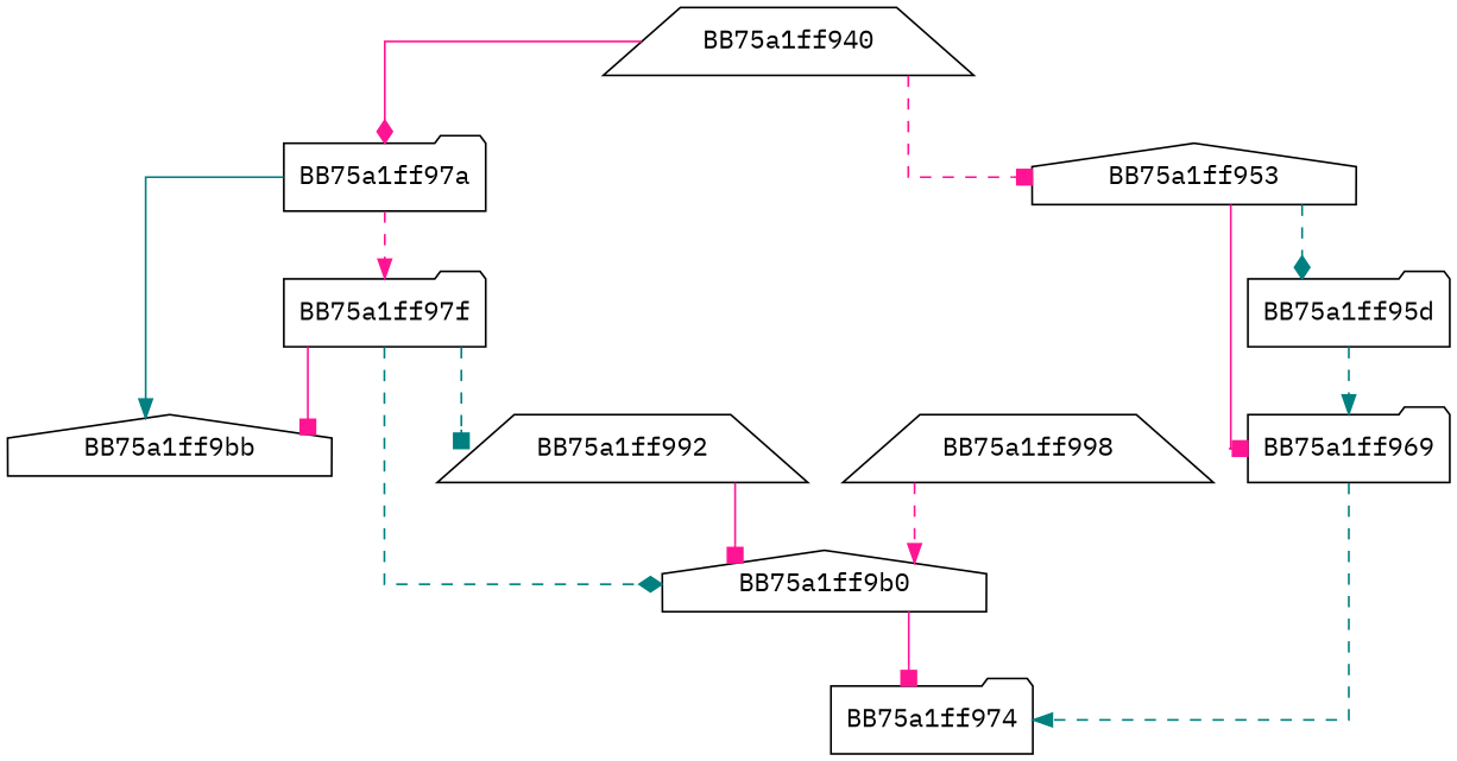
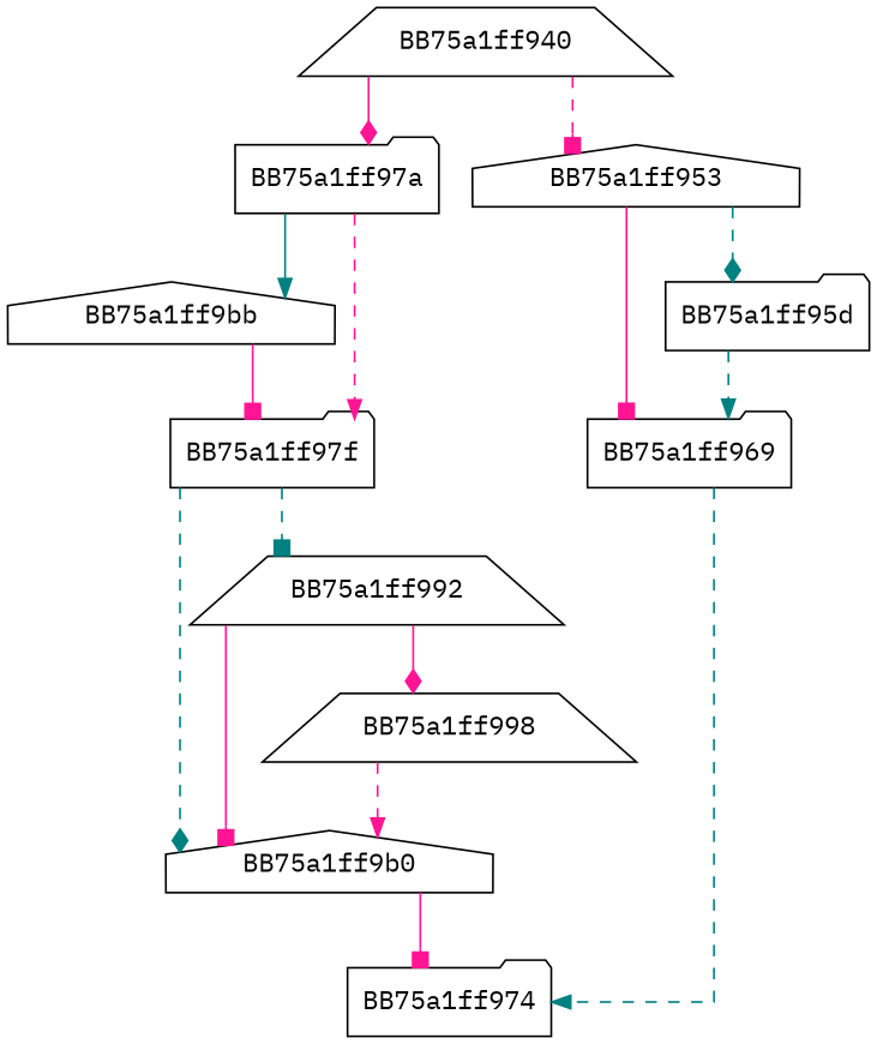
  digraph {
    fontname="IBM Plex Mono"
    splines=ortho
    node [fontname="IBM Plex Mono" shape=folder]
    edge [arrowhead=box color=deeppink fontname="IBM Plex Mono" style=dashed]
    BB75a1ff940 [shape=trapezium]
    BB75a1ff97a
    BB75a1ff953 [shape=house]
    BB75a1ff9bb [shape=house]
    BB75a1ff97f
    BB75a1ff969
    BB75a1ff95d
    BB75a1ff9b0 [shape=house]
    BB75a1ff992 [shape=trapezium]
    BB75a1ff974
    BB75a1ff998 [shape=trapezium]
    BB75a1ff940 -> BB75a1ff97a [arrowhead=diamond style=solid]
    BB75a1ff940 -> BB75a1ff953
    BB75a1ff97a -> BB75a1ff9bb [arrowhead=normal color=teal style=solid]
    BB75a1ff97a -> BB75a1ff97f [arrowhead=normal]
    BB75a1ff953 -> BB75a1ff969 [style=solid]
    BB75a1ff953 -> BB75a1ff95d [arrowhead=diamond color=teal]
-   BB75a1ff97f -> BB75a1ff9bb [style=solid]
+   BB75a1ff9bb -> BB75a1ff97f [style=solid]
    BB75a1ff97f -> BB75a1ff9b0 [arrowhead=diamond color=teal]
    BB75a1ff97f -> BB75a1ff992 [color=teal]
    BB75a1ff969 -> BB75a1ff974 [arrowhead=normal color=teal]
    BB75a1ff95d -> BB75a1ff969 [arrowhead=normal color=teal]
    BB75a1ff9b0 -> BB75a1ff974 [style=solid]
    BB75a1ff992 -> BB75a1ff9b0 [style=solid]
+   BB75a1ff992 -> BB75a1ff998 [arrowhead=diamond style=solid]
    BB75a1ff998 -> BB75a1ff9b0 [arrowhead=normal]
  }
